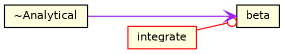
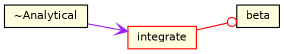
  digraph {
    rankdir=LR
    node [color=black fillcolor=lightyellow fontname=Helvetica fontsize=10 shape=record style=filled]
    edge [fontname=Helvetica fontsize=10 labelfontname=Helvetica labelfontsize=10 style=solid]
    n1 [height=0.2 label=beta width=0.4]
    n2 [color=red height=0.2 label=integrate width=0.4]
    n3 [height=0.2 label="~Analytical" width=0.4]
    n2 -> n1 [arrowhead=odot color=red]
-   n3 -> n1 [arrowhead=vee color=purple]
+   n3 -> n2 [arrowhead=vee color=purple]
  }
